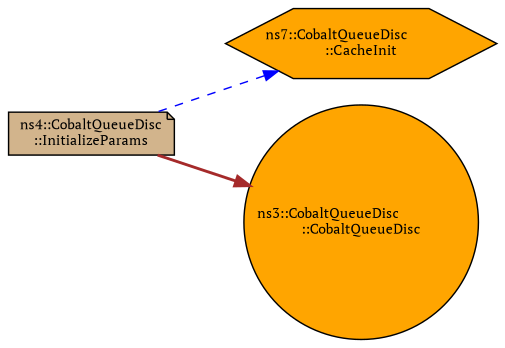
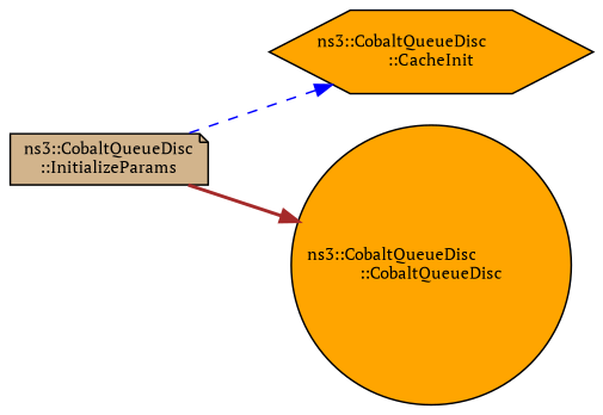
  digraph {
    fontname="PT Serif"
    rankdir=RL
    node [color=black fillcolor=orange fontname="PT Serif" fontsize=10 style=filled]
    edge [dir=back fontname="PT Serif" fontsize=10 labelfontname=Helvetica labelfontsize=10]
-   n1 [fontcolor=black height=0.2 label="ns7::CobaltQueueDisc\l::CacheInit" shape=hexagon width=0.4]
-   n2 [fillcolor=tan height=0.2 label="ns4::CobaltQueueDisc\l::InitializeParams" shape=note width=0.4]
+   n1 [fontcolor=black height=0.2 label="ns3::CobaltQueueDisc\l::CacheInit" shape=hexagon width=0.4]
+   n2 [fillcolor=tan height=0.2 label="ns3::CobaltQueueDisc\l::InitializeParams" shape=note width=0.4]
    n3 [height=0.2 label="ns3::CobaltQueueDisc\l::CobaltQueueDisc" shape=circle width=0.4]
    n1 -> n2 [color=blue style=dashed]
    n3 -> n2 [color=brown style=bold]
  }
